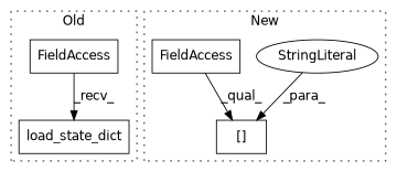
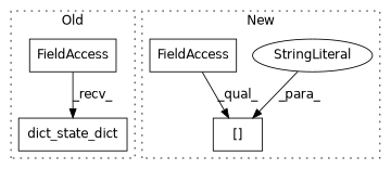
  digraph {
    fontname="DejaVu Sans"
    node [a=22 l=10 shape=box fontname="DejaVu Sans"]
    edge [fontname="DejaVu Sans"]
-   n1 [a=32 l="16,1" label=load_state_dict s="32608,32644"]
+   n1 [a=32 l="16,1" label=dict_state_dict s="32608,32644"]
    n2 [l=17 label=FieldAccess s=32590]
    n3 [a=2 l="11,1" label="[]" s="30954,30975"]
    n4 [a=45 label=StringLiteral s=30965 shape=ellipse]
    n5 [label=FieldAccess s=30954]
    subgraph cluster_1 {
      label=Old
      style=dotted
      n1
      n2
    }
    subgraph cluster_2 {
      label=New
      style=dotted
      n3
      n4
      n5
    }
    n2 -> n1 [label=_recv_]
    n4 -> n3 [label=_para_]
    n5 -> n3 [label=_qual_]
  }
